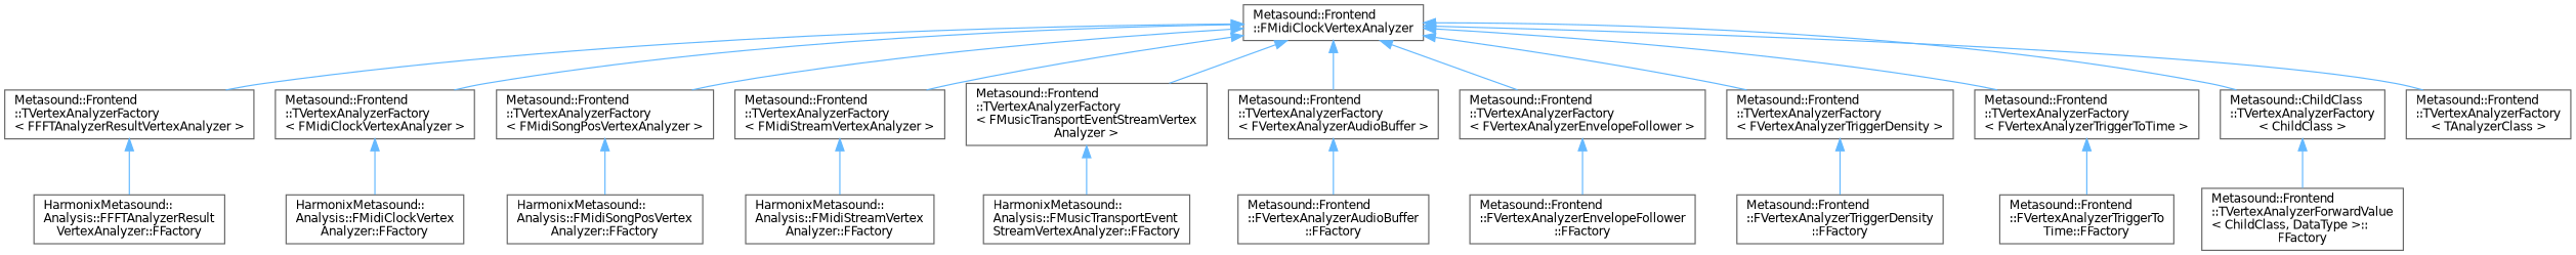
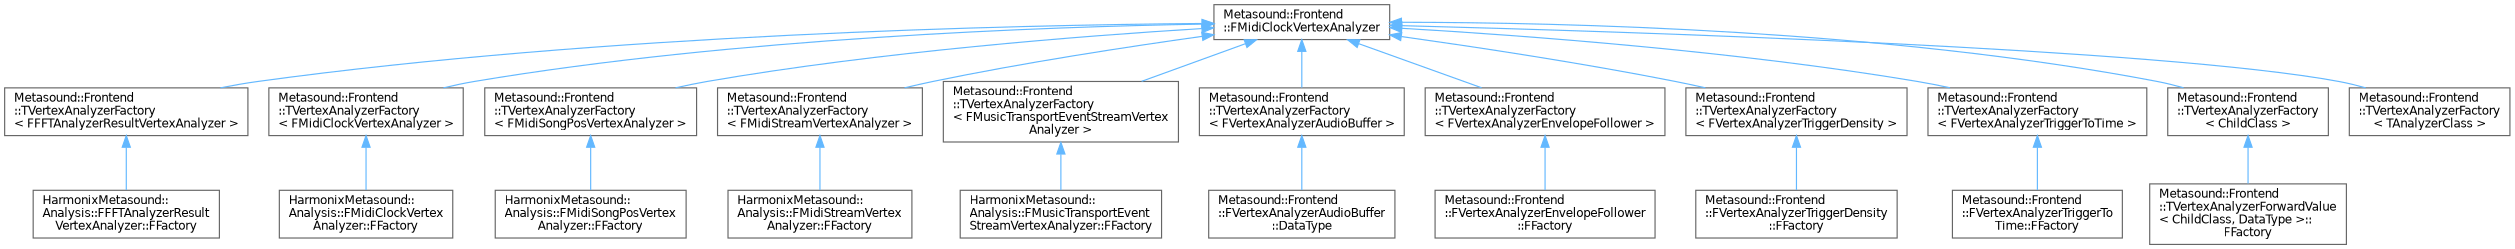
  digraph {
    rankdir=TB
    node [color=grey40 fillcolor=white fontname=Helvetica fontsize=10 shape=box style=filled]
    edge [color=steelblue1 dir=back fontname=Helvetica fontsize=10 labelfontname=Helvetica labelfontsize=10 style=solid]
    n1 [height=0.2 label="Metasound::Frontend\l::FMidiClockVertexAnalyzer" width=0.4]
    n2 [height=0.2 label="Metasound::Frontend\l::TVertexAnalyzerFactory\l\< FFFTAnalyzerResultVertexAnalyzer \>" width=0.4]
    n3 [height=0.2 label="Metasound::Frontend\l::TVertexAnalyzerFactory\l\< FMidiClockVertexAnalyzer \>" width=0.4]
    n4 [height=0.2 label="Metasound::Frontend\l::TVertexAnalyzerFactory\l\< FMidiSongPosVertexAnalyzer \>" width=0.4]
    n5 [height=0.2 label="Metasound::Frontend\l::TVertexAnalyzerFactory\l\< FMidiStreamVertexAnalyzer \>" width=0.4]
    n6 [height=0.2 label="Metasound::Frontend\l::TVertexAnalyzerFactory\l\< FMusicTransportEventStreamVertex\lAnalyzer \>" width=0.4]
    n7 [height=0.2 label="Metasound::Frontend\l::TVertexAnalyzerFactory\l\< FVertexAnalyzerAudioBuffer \>" width=0.4]
    n8 [height=0.2 label="Metasound::Frontend\l::TVertexAnalyzerFactory\l\< FVertexAnalyzerEnvelopeFollower \>" width=0.4]
    n9 [height=0.2 label="Metasound::Frontend\l::TVertexAnalyzerFactory\l\< FVertexAnalyzerTriggerDensity \>" width=0.4]
    n10 [height=0.2 label="Metasound::Frontend\l::TVertexAnalyzerFactory\l\< FVertexAnalyzerTriggerToTime \>" width=0.4]
-   n11 [height=0.2 label="Metasound::ChildClass\l::TVertexAnalyzerFactory\l\< ChildClass \>" width=0.4]
+   n11 [height=0.2 label="Metasound::Frontend\l::TVertexAnalyzerFactory\l\< ChildClass \>" width=0.4]
    n12 [height=0.2 label="Metasound::Frontend\l::TVertexAnalyzerFactory\l\< TAnalyzerClass \>" width=0.4]
    n13 [height=0.2 label="HarmonixMetasound::\lAnalysis::FFFTAnalyzerResult\lVertexAnalyzer::FFactory" width=0.4]
    n14 [height=0.2 label="HarmonixMetasound::\lAnalysis::FMidiClockVertex\lAnalyzer::FFactory" width=0.4]
    n15 [height=0.2 label="HarmonixMetasound::\lAnalysis::FMidiSongPosVertex\lAnalyzer::FFactory" width=0.4]
    n16 [height=0.2 label="HarmonixMetasound::\lAnalysis::FMidiStreamVertex\lAnalyzer::FFactory" width=0.4]
    n17 [height=0.2 label="HarmonixMetasound::\lAnalysis::FMusicTransportEvent\lStreamVertexAnalyzer::FFactory" width=0.4]
-   n18 [height=0.2 label="Metasound::Frontend\l::FVertexAnalyzerAudioBuffer\l::FFactory" width=0.4]
+   n18 [height=0.2 label="Metasound::Frontend\l::FVertexAnalyzerAudioBuffer\l::DataType" width=0.4]
    n19 [height=0.2 label="Metasound::Frontend\l::FVertexAnalyzerEnvelopeFollower\l::FFactory" width=0.4]
    n20 [height=0.2 label="Metasound::Frontend\l::FVertexAnalyzerTriggerDensity\l::FFactory" width=0.4]
    n21 [height=0.2 label="Metasound::Frontend\l::FVertexAnalyzerTriggerTo\lTime::FFactory" width=0.4]
    n22 [height=0.2 label="Metasound::Frontend\l::TVertexAnalyzerForwardValue\l\< ChildClass, DataType \>::\lFFactory" width=0.4]
    n1 -> n2
    n1 -> n3
    n1 -> n4
    n1 -> n5
    n1 -> n6
    n1 -> n7
    n1 -> n8
    n1 -> n9
    n1 -> n10
    n1 -> n11
    n1 -> n12
    n2 -> n13
    n3 -> n14
    n4 -> n15
    n5 -> n16
    n6 -> n17
    n7 -> n18
    n8 -> n19
    n9 -> n20
    n10 -> n21
    n11 -> n22
  }
